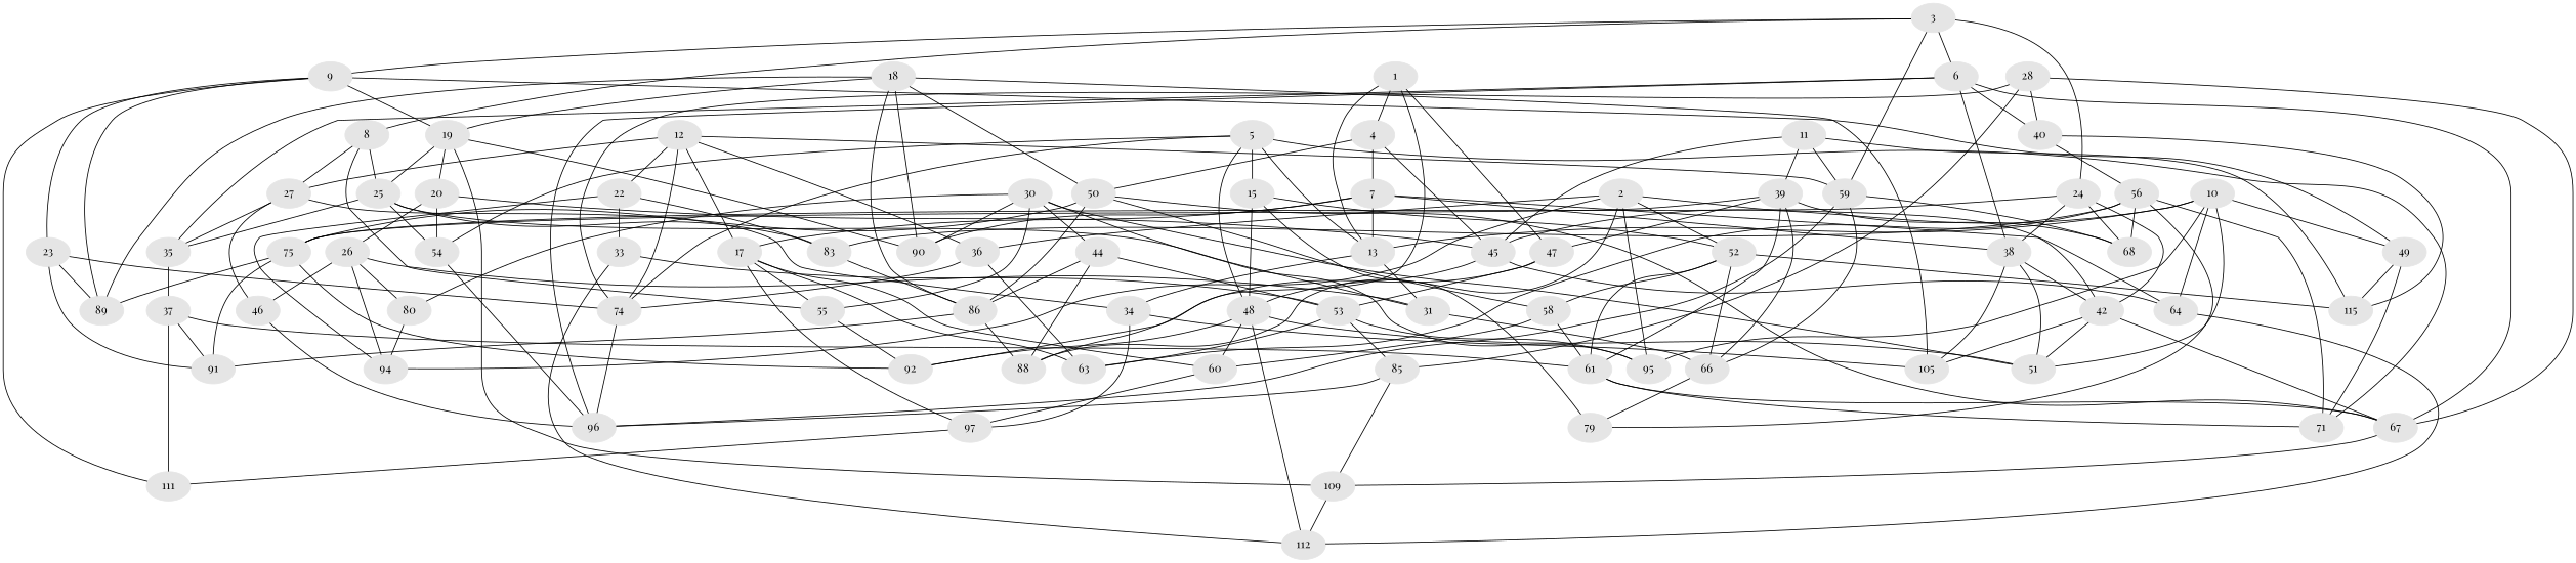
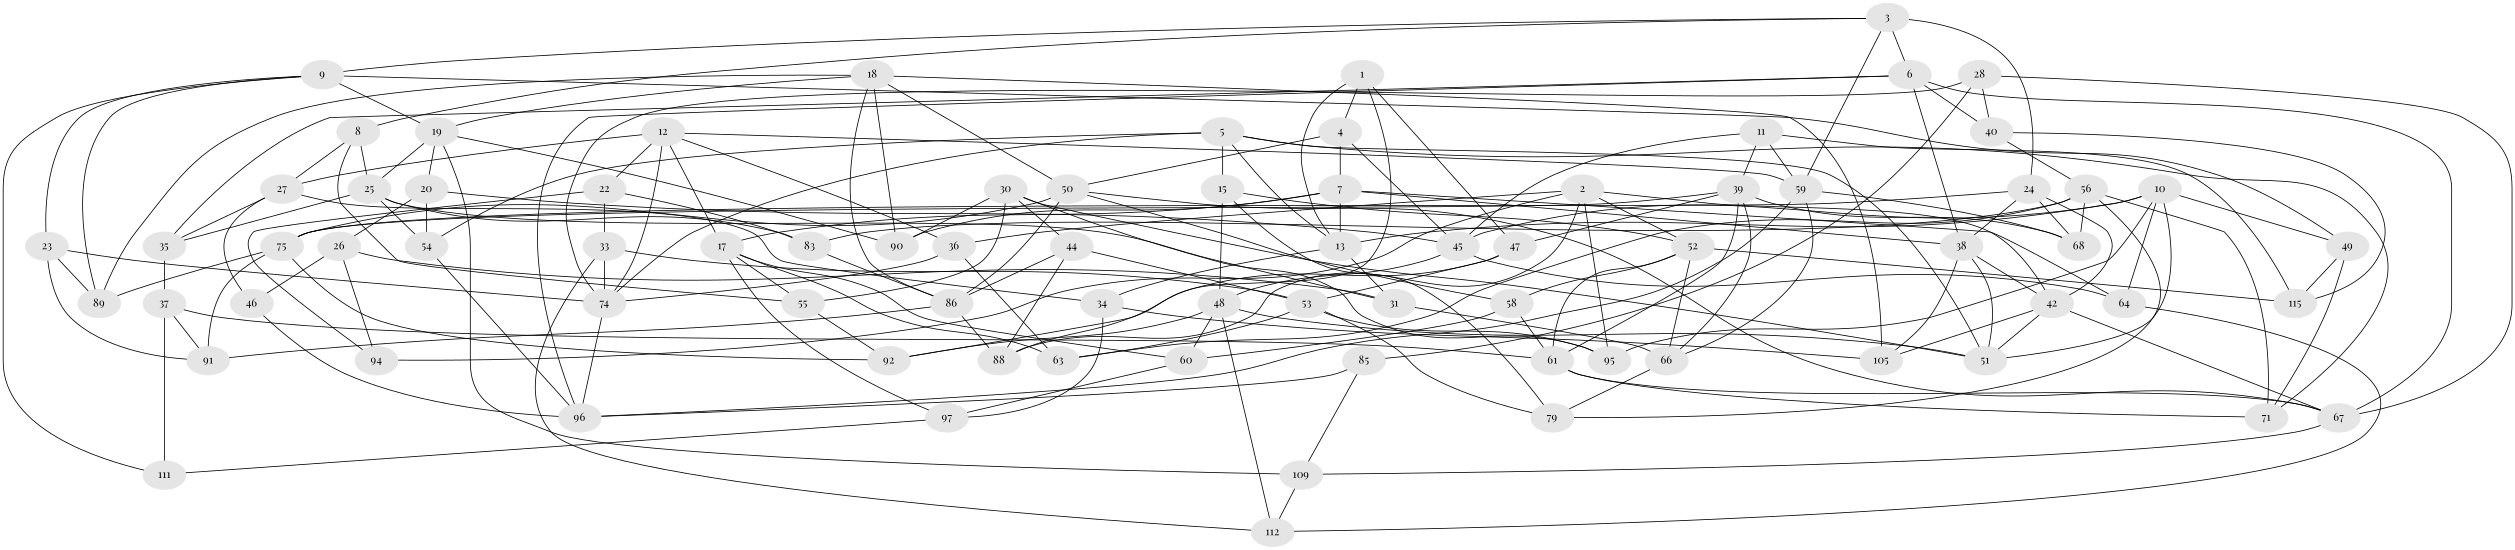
  graph {
    fontname="Playfair Display"
    node [color=gray90 fontname="Playfair Display" style=filled]
    edge [fontname="Playfair Display"]
    1
    4
    13 [super="+76"]
    47
    88
    7 [super="+57"]
    45 [super="+72"]
    50 [super="+104"]
    31
    34
    53 [super="+82"]
    92
    2 [super="+73"]
    36
    42 [super="+106"]
    52 [super="+107"]
    94
    95
    74 [super="+108"]
    63
    51 [super="+103"]
    67 [super="+98"]
    105
    115
    66 [super="+77"]
    61 [super="+70"]
    58
    3 [super="+41"]
    6 [super="+93"]
    8
    9 [super="+62"]
    24 [super="+32"]
    59 [super="+65"]
    35
    38 [super="+87"]
    40
    96 [super="+102"]
    25 [super="+29"]
    27 [super="+81"]
    55
    111
    19 [super="+21"]
    23
    49
    89
    68
    75 [super="+84"]
    17 [super="+69"]
    64
    90
    48 [super="+99"]
    86 [super="+101"]
    5 [super="+16"]
    15
    54
    71
    79
    37
    56 [super="+110"]
    109
    60
    97
    112
    83
    46
    20
    91
    10 [super="+113"]
    39 [super="+43"]
    11
    12 [super="+14"]
    22
    33
    18 [super="+78"]
    26 [super="+100"]
-   80
    28
    85
    30 [super="+114"]
    44
    1 -- 4
    1 -- 13
    1 -- 47
    1 -- 88
    4 -- 7
    4 -- 45
    4 -- 50
    13 -- 31
    13 -- 34
    47 -- 53
    47 -- 92
    7 -- 13
    7 -- 38
    7 -- 17
    7 -- 64
    7 -- 90
    45 -- 64
    45 -- 48
    50 -- 67
    50 -- 58
    50 -- 75
    50 -- 86
    31 -- 66
    34 -- 105
    34 -- 97
    53 -- 95
    53 -- 63
-   53 -- 85
+   53 -- 79
    2 -- 88
    2 -- 36
    2 -- 42
    2 -- 52
    2 -- 94
    2 -- 95
    36 -- 74
    36 -- 63
    42 -- 51
    42 -- 67
    42 -- 105
    52 -- 115
    52 -- 66
    52 -- 61
    52 -- 58
    74 -- 96
    67 -- 109
    66 -- 79
    61 -- 67
    61 -- 71
    58 -- 61
    58 -- 60
    3 -- 6
    3 -- 8
    3 -- 9
    3 -- 24 [weight=2]
    3 -- 59
    6 -- 67
    6 -- 35
    6 -- 38
    6 -- 40
    6 -- 96
    8 -- 25
    8 -- 27
    8 -- 55
    9 -- 111
    9 -- 19
    9 -- 23
    9 -- 49
    9 -- 89
    24 -- 42
    24 -- 38
    24 -- 68
    24 -- 75
    59 -- 66
    59 -- 96
    59 -- 68
    35 -- 37
    38 -- 42
    38 -- 51
    38 -- 105
    40 -- 115
    40 -- 56
    25 -- 31
    25 -- 35
    25 -- 54
    25 -- 83
    27 -- 34
    27 -- 35
    27 -- 46
    55 -- 92
    19 -- 25
    19 -- 90
    19 -- 109
    19 -- 20
    23 -- 74
    23 -- 89
    23 -- 91
    49 -- 115
    49 -- 71
    75 -- 92
    75 -- 89
    75 -- 91
    17 -- 63
    17 -- 55
    17 -- 60
    17 -- 97
    64 -- 112
    48 -- 92
    48 -- 51
    48 -- 60
    48 -- 112
    86 -- 88
    86 -- 91
    5 -- 13
    5 -- 74
-   5 -- 48
+   5 -- 51
    5 -- 15
    5 -- 54
    5 -- 71
    15 -- 52
    15 -- 48
    15 -- 79
    54 -- 96
    37 -- 61
    37 -- 111
    37 -- 91
    56 -- 63
    56 -- 68
    56 -- 71
    56 -- 79
    56 -- 83
    109 -- 112
    60 -- 97
    97 -- 111
    83 -- 86
    46 -- 96
    20 -- 45
    20 -- 54
    20 -- 26
    10 -- 13
    10 -- 45
    10 -- 95
    10 -- 51
    10 -- 49
    10 -- 64
    39 -- 47
    39 -- 66
    39 -- 61
    39 -- 68
    39 -- 75
    11 -- 45
    11 -- 115
    11 -- 59
    11 -- 39
    12 -- 36
    12 -- 74
    12 -- 59
    12 -- 27
    12 -- 17
    12 -- 22
    22 -- 94
    22 -- 83
    22 -- 33
    33 -- 53
+   33 -- 74
    33 -- 112
    18 -- 50
    18 -- 105
    18 -- 19
    18 -- 89
    18 -- 90
    18 -- 86
    26 -- 31
    26 -- 94
    26 -- 46 [weight=2]
-   26 -- 80
-   80 -- 94
    28 -- 74
    28 -- 67
    28 -- 40
    28 -- 85
    85 -- 96
    85 -- 109
    30 -- 95
    30 -- 51
    30 -- 55
    30 -- 90
-   30 -- 80
    30 -- 44
    44 -- 88
    44 -- 53
    44 -- 86
  }
